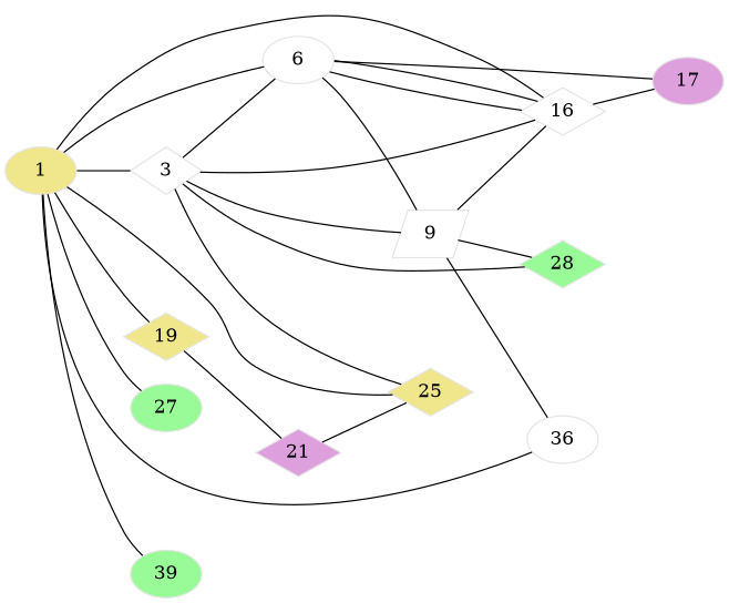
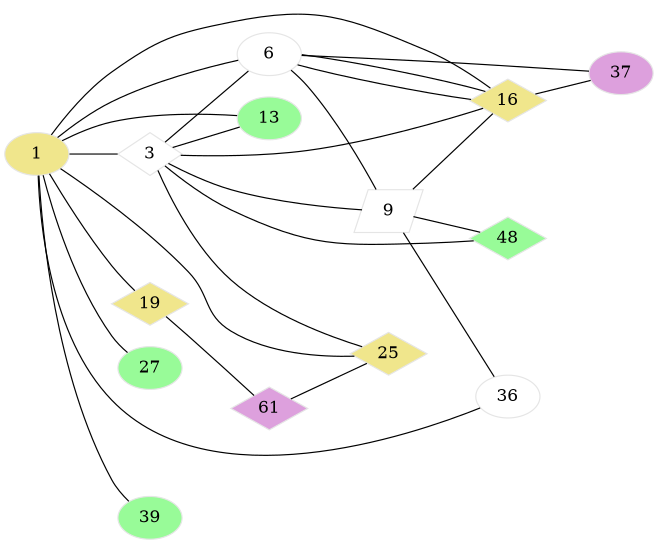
  graph {
    rankdir=LR
    node [color=gray90 fillcolor=khaki shape=ellipse style=filled]
    1 [super="+2+7+31"]
    3 [fillcolor=white shape=diamond super="+33+43+32+30"]
    6 [fillcolor=white super="+12+45+37+26"]
-   16 [fillcolor=white shape=diamond super="+20+42"]
+   13 [fillcolor=palegreen]
+   16 [shape=diamond super="+20+42"]
    19 [shape=diamond]
    25 [shape=diamond]
    27 [fillcolor=palegreen]
    36 [fillcolor=white]
    39 [fillcolor=palegreen]
    9 [fillcolor=white shape=parallelogram]
-   28 [fillcolor=palegreen shape=diamond]
-   17 [fillcolor=plum]
-   21 [fillcolor=plum shape=diamond]
+   28 [fillcolor=palegreen shape=diamond label=48]
+   17 [fillcolor=plum label=37]
+   21 [fillcolor=plum shape=diamond label=61]
    1 -- 3 [weight=11]
    1 -- 6 [weight=13]
+   1 -- 13 [weight=3]
    1 -- 16 [weight=2]
    1 -- 19 [weight=2]
    1 -- 25
    1 -- 27 [weight=2]
    1 -- 36
    1 -- 39 [weight=2]
    3 -- 6 [weight=4]
+   3 -- 13
    3 -- 16
    3 -- 25
    3 -- 9 [weight=2]
    3 -- 28
    6 -- 16 [weight=2]
    6 -- 16
    6 -- 9 [weight=2]
    6 -- 17
    16 -- 17
    19 -- 21
    9 -- 16
    9 -- 36
    9 -- 28
    21 -- 25
  }
